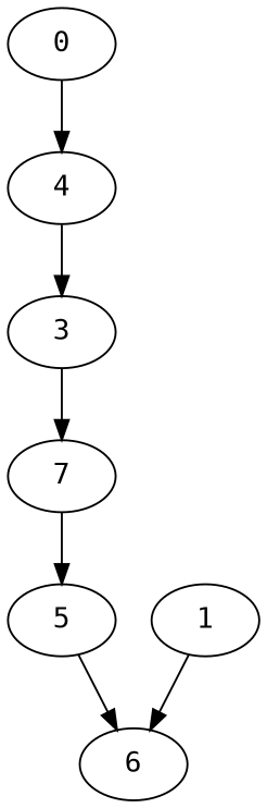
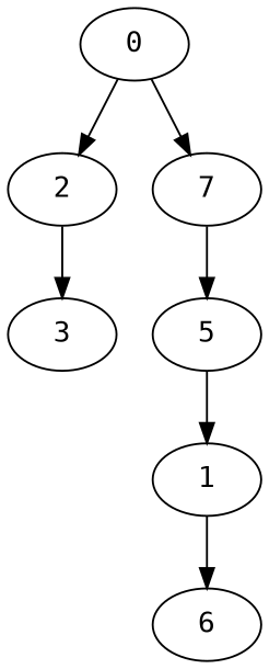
  digraph {
    fontname="DejaVu Sans Mono"
    node [fontname="DejaVu Sans Mono"]
    edge [fontname="DejaVu Sans Mono"]
    0
-   2 [label=4]
+   2
    1
    6
    3
    n6 [label=7]
    5
    0 -> 2
    2 -> 3
    1 -> 6
-   3 -> n6
+   0 -> n6
    n6 -> 5
-   5 -> 6
+   5 -> 1
  }
